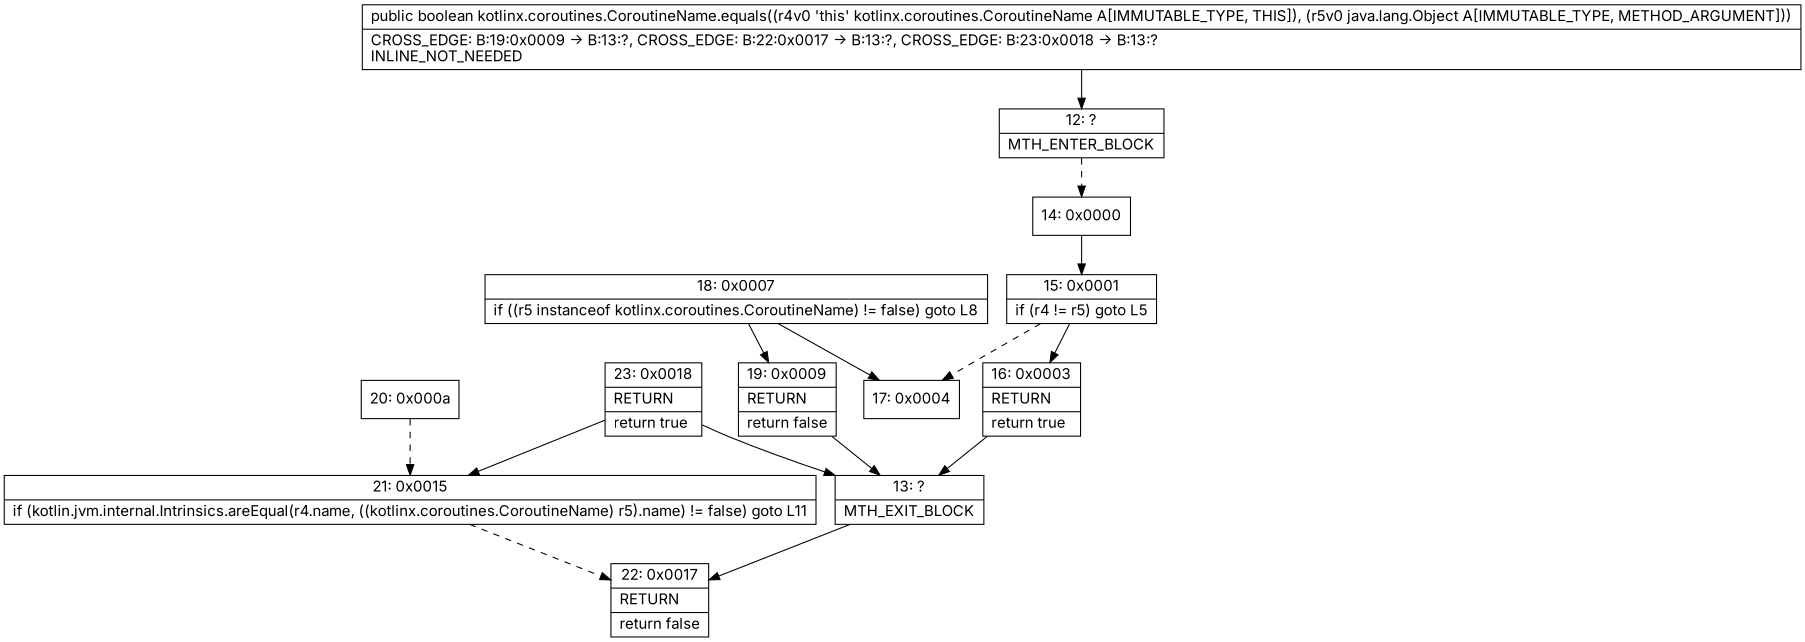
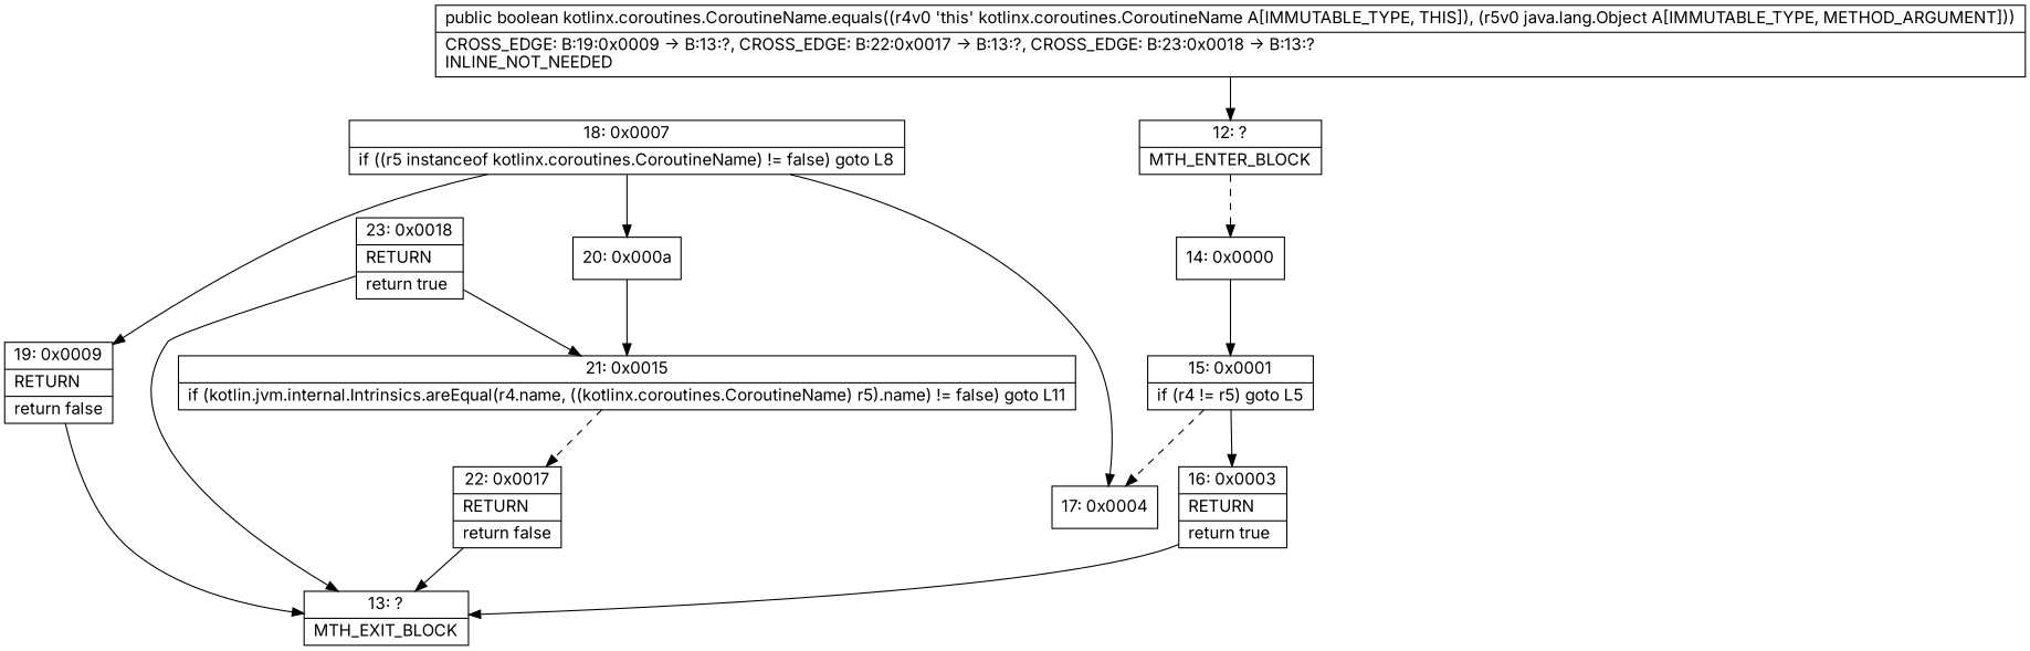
  digraph {
    fontname=Inter
    node [fontname=Inter shape=record]
    edge [fontname=Inter]
    n1 [label="{12\:\ ?|MTH_ENTER_BLOCK\l}"]
    n2 [label="{14\:\ 0x0000}"]
    n3 [label="{15\:\ 0x0001|if (r4 != r5) goto L5\l}"]
    n4 [label="{16\:\ 0x0003|RETURN\l|return true\l}"]
    n5 [label="{17\:\ 0x0004}"]
    n6 [label="{13\:\ ?|MTH_EXIT_BLOCK\l}"]
    n7 [label="{18\:\ 0x0007|if ((r5 instanceof kotlinx.coroutines.CoroutineName) != false) goto L8\l}"]
    n8 [label="{19\:\ 0x0009|RETURN\l|return false\l}"]
    n9 [label="{20\:\ 0x000a}"]
    n10 [label="{21\:\ 0x0015|if (kotlin.jvm.internal.Intrinsics.areEqual(r4.name, ((kotlinx.coroutines.CoroutineName) r5).name) != false) goto L11\l}"]
    n11 [label="{22\:\ 0x0017|RETURN\l|return false\l}"]
    n12 [label="{23\:\ 0x0018|RETURN\l|return true\l}"]
    n13 [label="{public boolean kotlinx.coroutines.CoroutineName.equals((r4v0 'this' kotlinx.coroutines.CoroutineName A[IMMUTABLE_TYPE, THIS]), (r5v0 java.lang.Object A[IMMUTABLE_TYPE, METHOD_ARGUMENT]))  | CROSS_EDGE: B:19:0x0009 \-\> B:13:?, CROSS_EDGE: B:22:0x0017 \-\> B:13:?, CROSS_EDGE: B:23:0x0018 \-\> B:13:?\lINLINE_NOT_NEEDED\l}"]
    n1 -> n2 [style=dashed]
    n2 -> n3
    n3 -> n4 [style=solid]
    n3 -> n5 [style=dashed]
    n4 -> n6
    n7 -> n5
    n7 -> n8 [style=solid]
+   n7 -> n9
    n8 -> n6
-   n9 -> n10 [style=dashed]
+   n9 -> n10
    n10 -> n11 [style=dashed]
-   n6 -> n11
+   n11 -> n6
    n12 -> n6
    n12 -> n10
    n13 -> n1
  }
